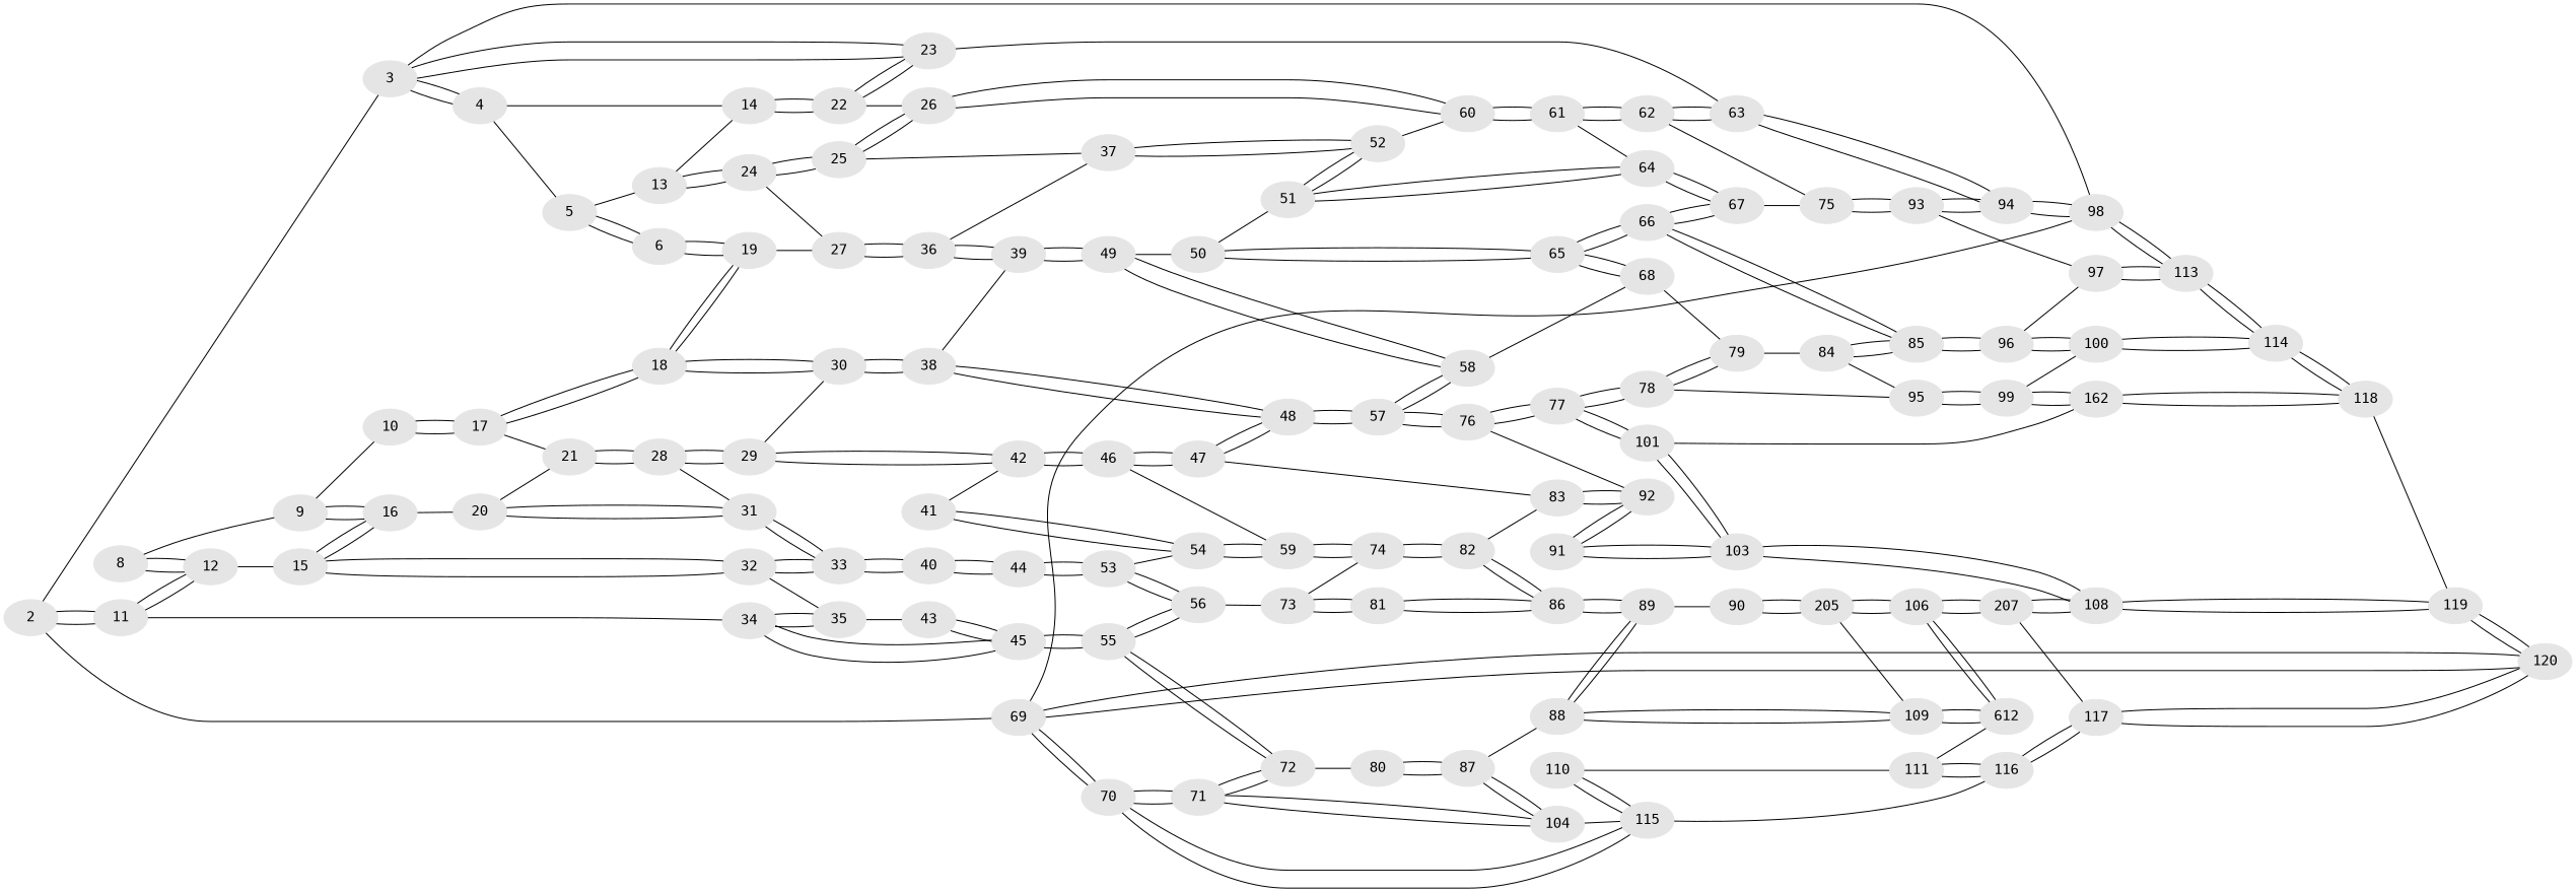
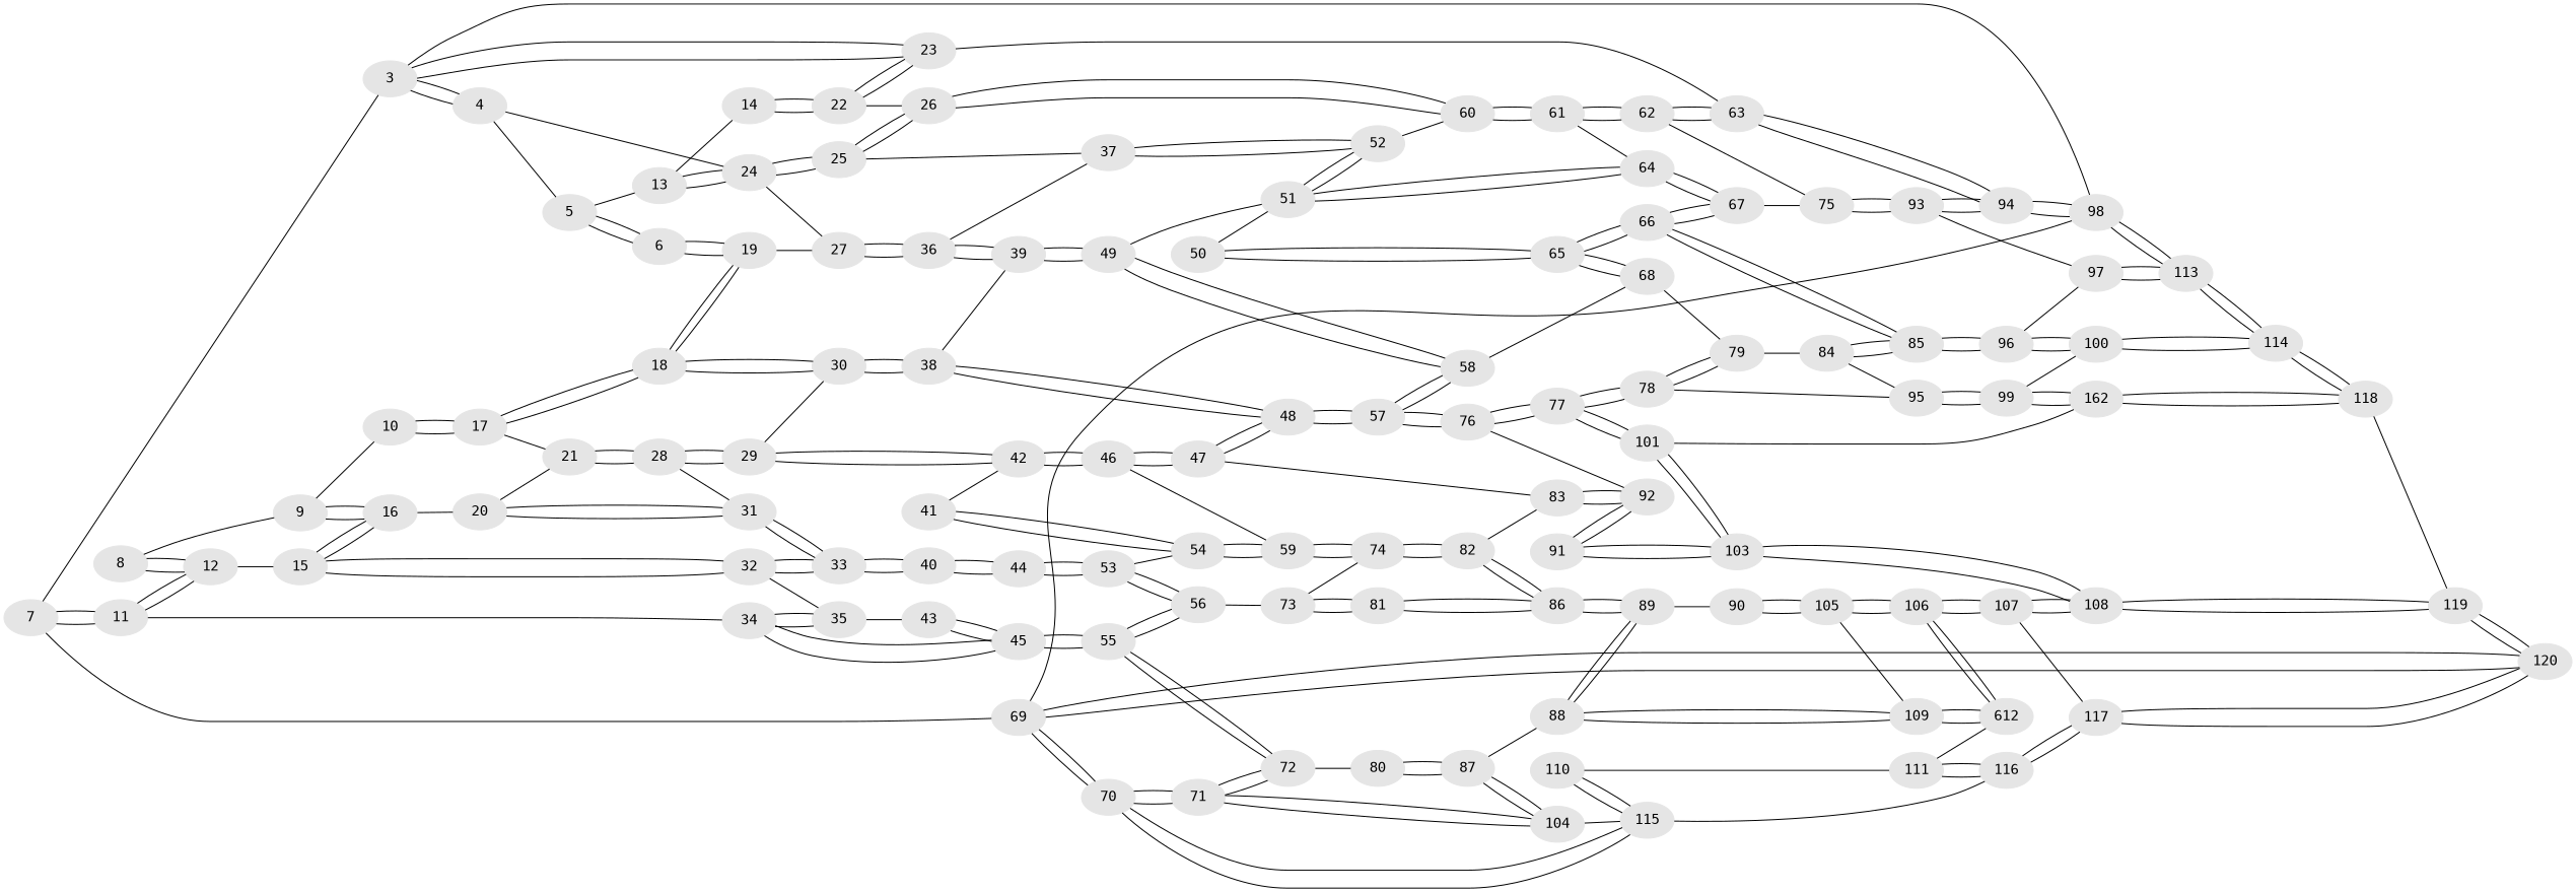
  graph {
    fontname="DejaVu Sans Mono"
    rankdir=LR
    node [color=gray90 fontname="DejaVu Sans Mono" style=filled]
    edge [fontname="DejaVu Sans Mono"]
-   2
+   2 [label=7]
    3
    11
    69
    8
    9
    12
    4
    23
    98
    34
    70
    120
    5
    14
    63
    113
    6
    13
    22
    19
    24
    27
    10
    17
    16
    15
    20
    18
    21
    35
    45
    32
    25
    26
    33
    31
    30
    28
    38
    36
    29
    60
    94
    37
    52
    61
    39
    42
    46
    48
    40
    43
    44
    55
    49
    57
    50
    58
    41
    54
    53
    59
    47
    56
    72
    83
    74
    92
    76
    51
    65
    68
    64
    66
    67
    73
    80
    81
    77
    79
    82
    62
    75
    93
    85
    96
    84
    71
    115
    104
    116
    87
    86
    97
    78
    101
    95
    103
    n100 [label=162]
    99
    88
    89
    100
    90
    109
    n107 [label=612]
-   105 [label=205]
+   105
    91
    106
    108
    114
    118
    119
    110
    111
-   107 [label=207]
+   107
    117
    2 -- 3
    2 -- 11
    2 -- 11
    2 -- 69
    3 -- 4
    3 -- 4
    3 -- 23
    3 -- 23
    3 -- 98
    11 -- 12
    11 -- 12
    11 -- 34
    69 -- 98
    69 -- 70
    69 -- 70
    69 -- 120
    69 -- 120
    8 -- 9
    8 -- 12
    8 -- 12
    9 -- 10
    9 -- 16
    9 -- 16
    12 -- 15
    4 -- 5
-   4 -- 14
+   4 -- 24
    23 -- 63
    98 -- 113
    98 -- 113
    34 -- 35
    34 -- 35
    34 -- 45
    34 -- 45
    70 -- 71
    70 -- 71
    70 -- 115
    70 -- 115
    5 -- 6
    5 -- 6
    5 -- 13
    14 -- 22
    14 -- 22
    63 -- 94
    63 -- 94
    113 -- 114
    113 -- 114
    6 -- 19
    6 -- 19
    13 -- 14
    13 -- 24
    13 -- 24
    22 -- 23
    22 -- 23
    22 -- 26
    19 -- 27
    24 -- 27
    24 -- 25
    24 -- 25
    27 -- 36
    27 -- 36
    10 -- 17
    10 -- 17
    17 -- 18
    17 -- 18
    17 -- 21
    16 -- 20
    15 -- 16
    15 -- 16
    15 -- 32
    15 -- 32
    20 -- 21
    20 -- 31
    20 -- 31
    18 -- 19
    18 -- 19
    18 -- 30
    18 -- 30
    21 -- 28
    21 -- 28
    35 -- 43
    45 -- 55
    45 -- 55
    32 -- 35
    32 -- 33
    32 -- 33
    25 -- 26
    25 -- 26
    25 -- 37
    26 -- 60
    26 -- 60
    33 -- 40
    33 -- 40
    31 -- 33
    31 -- 33
    30 -- 38
    30 -- 38
    28 -- 31
    28 -- 29
    28 -- 29
    38 -- 39
    38 -- 48
    38 -- 48
    36 -- 37
    36 -- 39
    36 -- 39
    29 -- 30
    29 -- 42
    29 -- 42
    60 -- 61
    60 -- 61
    94 -- 98
    94 -- 98
    37 -- 52
    37 -- 52
    52 -- 60
    61 -- 64
    61 -- 62
    61 -- 62
    39 -- 49
    39 -- 49
    42 -- 46
    42 -- 46
    46 -- 59
    46 -- 47
    46 -- 47
    48 -- 57
    48 -- 57
    40 -- 44
    40 -- 44
    43 -- 45
    43 -- 45
    44 -- 53
    44 -- 53
    55 -- 56
    55 -- 56
    55 -- 72
    55 -- 72
-   49 -- 50
+   49 -- 51
    49 -- 58
    49 -- 58
    57 -- 58
    57 -- 58
    57 -- 76
    57 -- 76
    50 -- 51
    50 -- 65
    50 -- 65
    58 -- 68
    41 -- 42
    41 -- 54
    41 -- 54
    54 -- 59
    54 -- 59
    53 -- 54
    53 -- 56
    53 -- 56
    59 -- 74
    59 -- 74
    47 -- 48
    47 -- 48
    47 -- 83
    56 -- 73
    72 -- 80
    83 -- 92
    83 -- 92
    74 -- 82
    74 -- 82
    76 -- 92
    76 -- 77
    76 -- 77
    51 -- 52
    51 -- 52
    51 -- 64
    51 -- 64
    65 -- 68
    65 -- 68
    65 -- 66
    65 -- 66
    68 -- 79
    64 -- 67
    64 -- 67
    66 -- 67
    66 -- 67
    66 -- 85
    66 -- 85
    67 -- 75
    73 -- 74
    73 -- 81
    73 -- 81
    80 -- 87
    80 -- 87
    81 -- 86
    81 -- 86
    77 -- 78
    77 -- 78
    77 -- 101
    77 -- 101
    79 -- 84
    82 -- 83
    82 -- 86
    82 -- 86
    62 -- 63
    62 -- 63
    62 -- 75
    75 -- 93
    75 -- 93
    93 -- 94
    93 -- 94
    93 -- 97
    85 -- 96
    85 -- 96
    96 -- 97
    96 -- 100
    96 -- 100
    84 -- 85
    84 -- 85
    84 -- 95
    71 -- 72
    71 -- 72
    71 -- 104
    71 -- 104
    115 -- 116
    104 -- 115
    116 -- 117
    116 -- 117
    87 -- 104
    87 -- 104
    87 -- 88
    86 -- 89
    86 -- 89
    97 -- 113
    97 -- 113
    78 -- 79
    78 -- 79
    78 -- 95
    101 -- 103
    101 -- 103
    101 -- n100
    95 -- 99
    95 -- 99
    103 -- 108
    103 -- 108
    n100 -- 118
    n100 -- 118
    99 -- n100
    99 -- n100
    99 -- 100
    88 -- 89
    88 -- 89
    88 -- 109
    88 -- 109
    89 -- 90
    100 -- 114
    100 -- 114
    90 -- 105
    90 -- 105
    109 -- n107
    109 -- n107
    105 -- 109
    105 -- 106
    105 -- 106
    91 -- 92
    91 -- 92
    91 -- 103
    91 -- 103
    106 -- n107
    106 -- n107
    106 -- 107
    106 -- 107
    108 -- 119
    108 -- 119
    114 -- 118
    114 -- 118
    118 -- 119
    119 -- 120
    119 -- 120
    110 -- 115
    110 -- 115
    110 -- 111
    111 -- 116
    111 -- 116
    111 -- n107
    107 -- 108
    107 -- 108
    107 -- 117
    117 -- 120
    117 -- 120
  }
